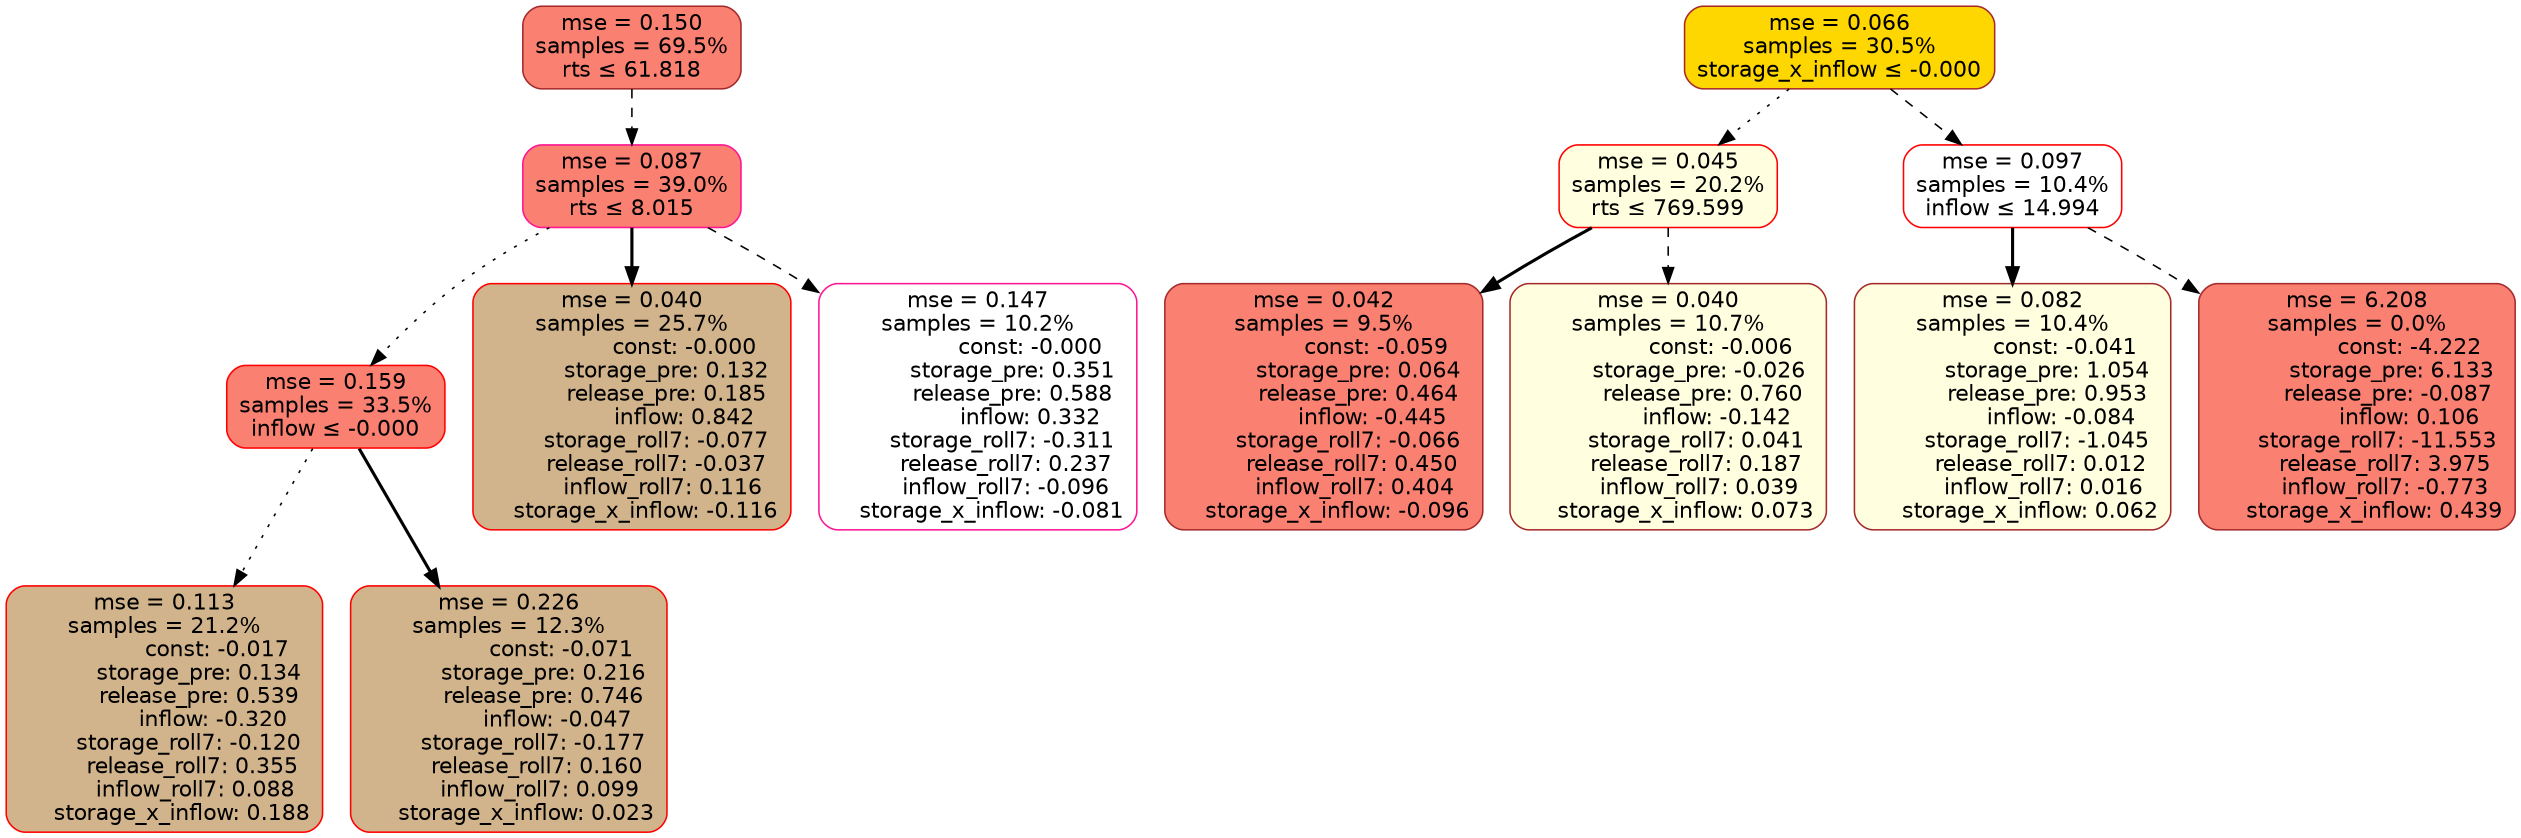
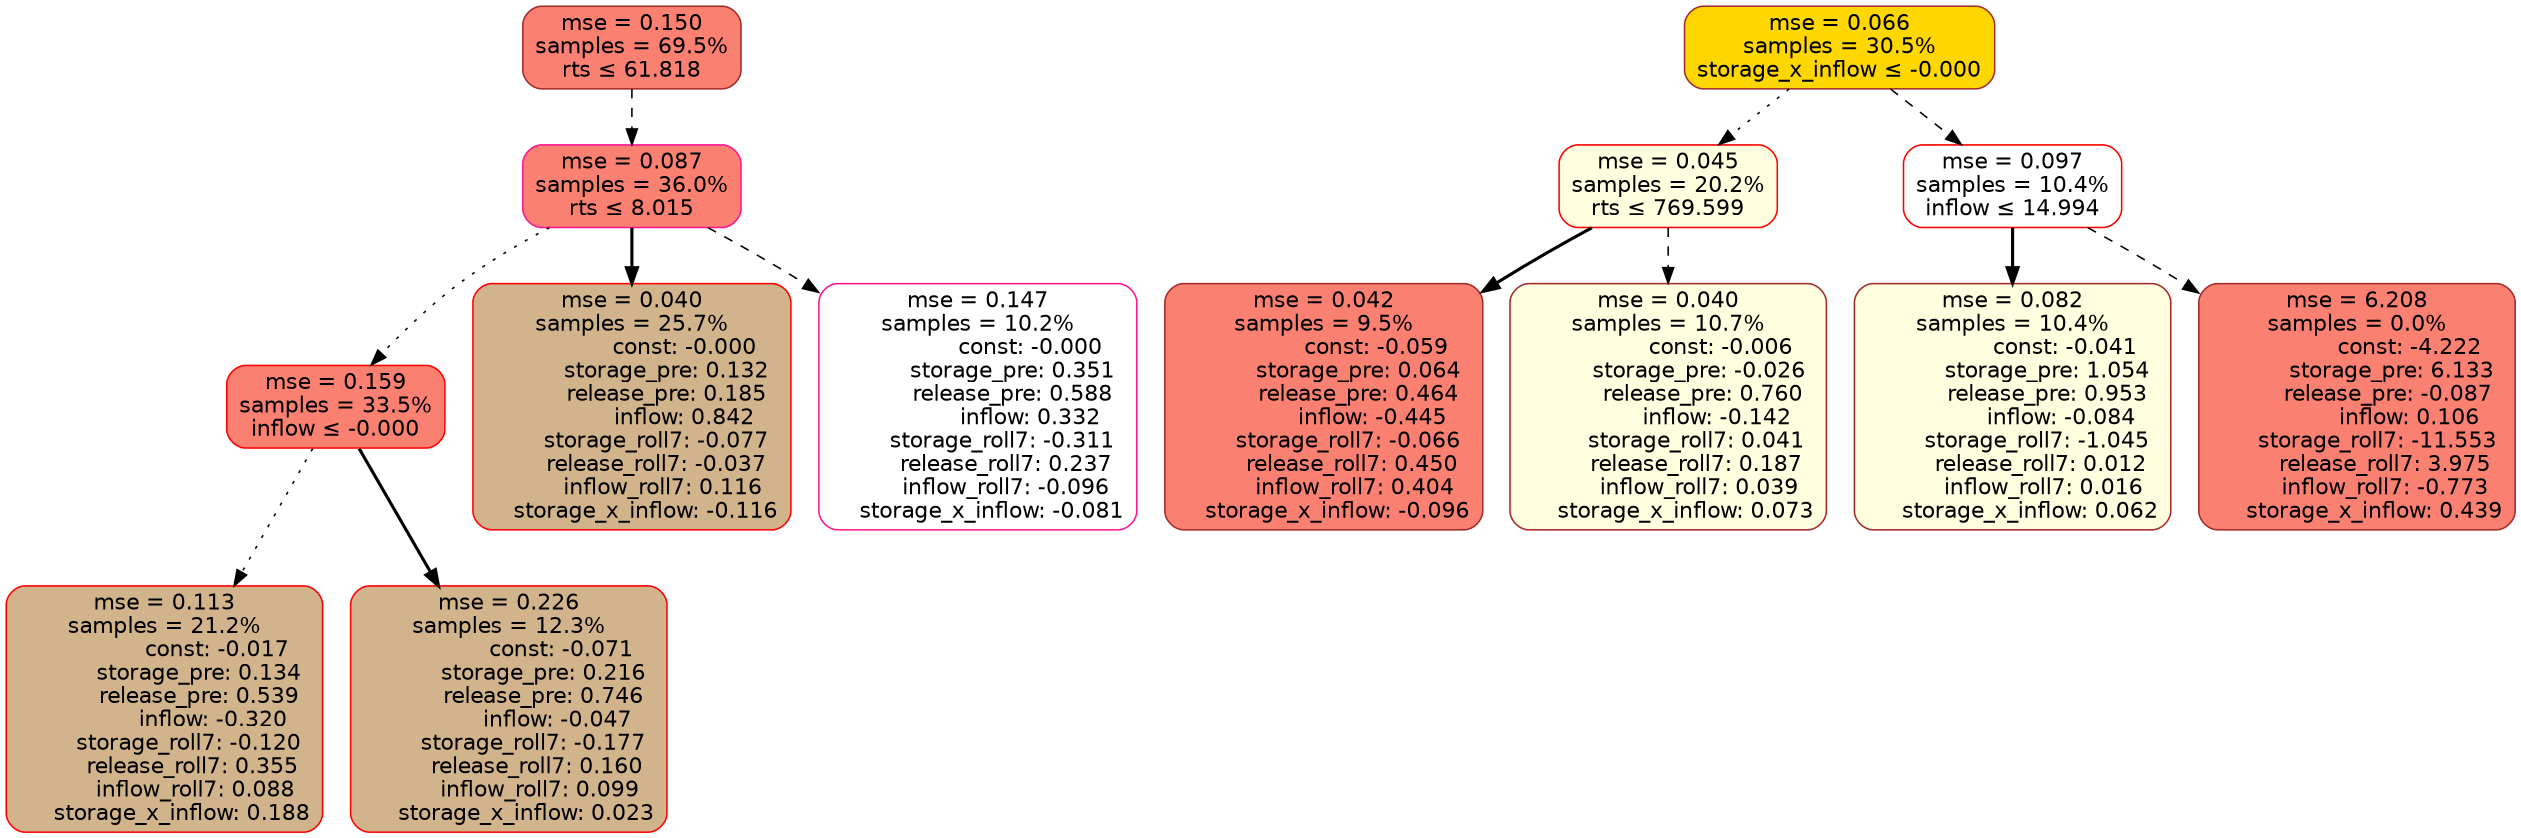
  digraph {
    node [color=brown fillcolor=salmon fontname=helvetica shape=rectangle style="filled, rounded"]
    edge [fontname=helvetica style=dashed]
    n1 [label="mse = 0.150\nsamples = 69.5%\nrts &le; 61.818"]
-   n2 [color=deeppink label="mse = 0.087\nsamples = 39.0%\nrts &le; 8.015"]
+   n2 [color=deeppink label="mse = 0.087\nsamples = 36.0%\nrts &le; 8.015"]
    n3 [fillcolor=gold label="mse = 0.066\nsamples = 30.5%\nstorage_x_inflow &le; -0.000"]
    n4 [color=red fillcolor=lightyellow label="mse = 0.045\nsamples = 20.2%\nrts &le; 769.599"]
    n5 [color=red fillcolor=white label="mse = 0.097\nsamples = 10.4%\ninflow &le; 14.994"]
    n6 [color=red label="mse = 0.159\nsamples = 33.5%\ninflow &le; -0.000"]
    n7 [color=red fillcolor=tan label="mse = 0.040\nsamples = 25.7%\n               const: -0.000\n          storage_pre: 0.132\n          release_pre: 0.185\n               inflow: 0.842\n       storage_roll7: -0.077\n       release_roll7: -0.037\n         inflow_roll7: 0.116\n    storage_x_inflow: -0.116"]
    n8 [color=deeppink fillcolor=white label="mse = 0.147\nsamples = 10.2%\n               const: -0.000\n          storage_pre: 0.351\n          release_pre: 0.588\n               inflow: 0.332\n       storage_roll7: -0.311\n        release_roll7: 0.237\n        inflow_roll7: -0.096\n    storage_x_inflow: -0.081"]
    n9 [color=red fillcolor=tan label="mse = 0.113\nsamples = 21.2%\n               const: -0.017\n          storage_pre: 0.134\n          release_pre: 0.539\n              inflow: -0.320\n       storage_roll7: -0.120\n        release_roll7: 0.355\n         inflow_roll7: 0.088\n     storage_x_inflow: 0.188"]
    n10 [color=red fillcolor=tan label="mse = 0.226\nsamples = 12.3%\n               const: -0.071\n          storage_pre: 0.216\n          release_pre: 0.746\n              inflow: -0.047\n       storage_roll7: -0.177\n        release_roll7: 0.160\n         inflow_roll7: 0.099\n     storage_x_inflow: 0.023"]
    n11 [label="mse = 0.042\nsamples = 9.5%\n               const: -0.059\n          storage_pre: 0.064\n          release_pre: 0.464\n              inflow: -0.445\n       storage_roll7: -0.066\n        release_roll7: 0.450\n         inflow_roll7: 0.404\n    storage_x_inflow: -0.096"]
    n12 [fillcolor=lightyellow label="mse = 0.040\nsamples = 10.7%\n               const: -0.006\n         storage_pre: -0.026\n          release_pre: 0.760\n              inflow: -0.142\n        storage_roll7: 0.041\n        release_roll7: 0.187\n         inflow_roll7: 0.039\n     storage_x_inflow: 0.073"]
    n13 [fillcolor=lightyellow label="mse = 0.082\nsamples = 10.4%\n               const: -0.041\n          storage_pre: 1.054\n          release_pre: 0.953\n              inflow: -0.084\n       storage_roll7: -1.045\n        release_roll7: 0.012\n         inflow_roll7: 0.016\n     storage_x_inflow: 0.062"]
    n14 [label="mse = 6.208\nsamples = 0.0%\n               const: -4.222\n          storage_pre: 6.133\n         release_pre: -0.087\n               inflow: 0.106\n      storage_roll7: -11.553\n        release_roll7: 3.975\n        inflow_roll7: -0.773\n     storage_x_inflow: 0.439"]
    n1 -> n2
    n2 -> n6 [style=dotted]
    n2 -> n7 [style=bold]
    n2 -> n8
    n3 -> n4 [style=dotted]
    n3 -> n5
    n4 -> n11 [style=bold]
    n4 -> n12
    n5 -> n13 [style=bold]
    n5 -> n14
    n6 -> n9 [style=dotted]
    n6 -> n10 [style=bold]
  }
